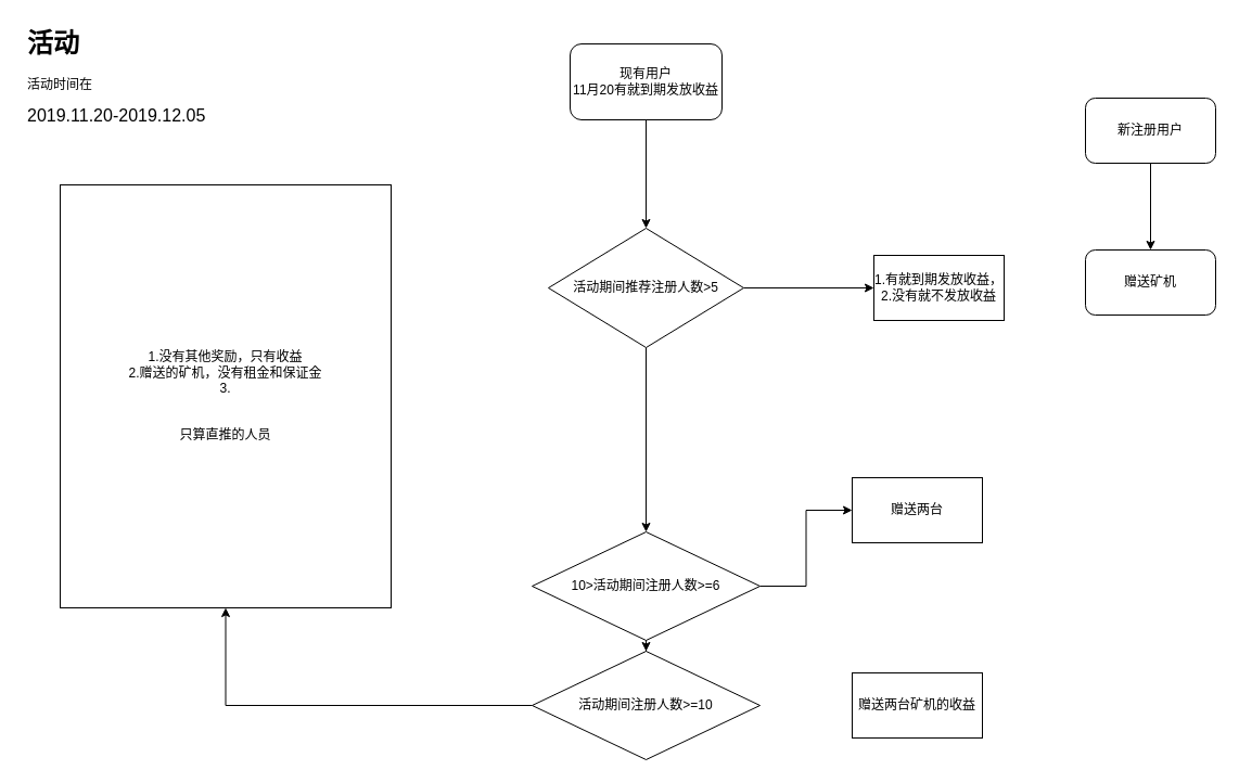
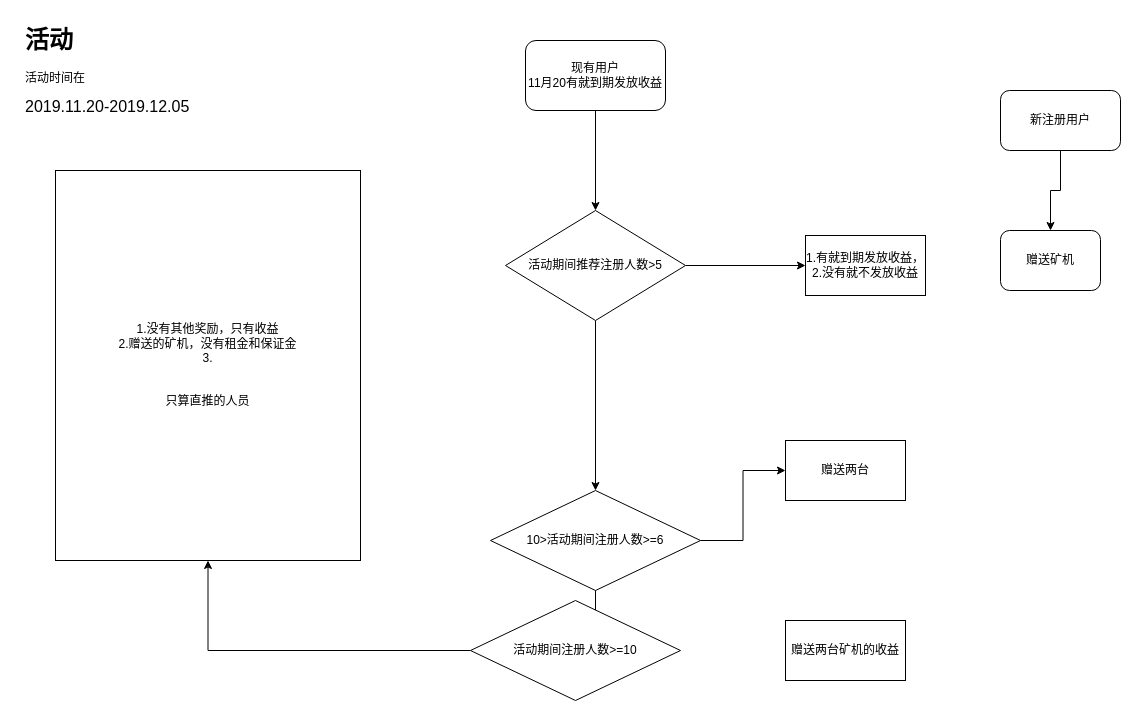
  <mxCell id="0" />
  <mxCell id="1" parent="0" />
  <mxCell id="2" value="&lt;h1&gt;活动&lt;/h1&gt;&lt;p&gt;活动时间在&lt;/p&gt;&lt;p&gt;&lt;span style=&quot;font-size: 12pt&quot;&gt;2&lt;/span&gt;&lt;span style=&quot;font-size: 12pt&quot;&gt;019.11.20-2019.12.05&lt;/span&gt;&lt;/p&gt;" style="text;html=1;strokeColor=none;fillColor=none;spacing=5;spacingTop=-20;whiteSpace=wrap;overflow=hidden;rounded=0;" vertex="1" parent="1"><mxGeometry x="20" y="20" width="190" height="120" as="geometry" /></mxCell>
  <mxCell id="3" value="" style="edgeStyle=orthogonalEdgeStyle;rounded=0;orthogonalLoop=1;jettySize=auto;html=1;" edge="1" parent="1" source="4" target="7"><mxGeometry relative="1" as="geometry"><mxPoint x="595" y="190" as="targetPoint" /></mxGeometry></mxCell>
  <mxCell id="4" value="现有用户&lt;br&gt;11月20有就到期发放收益" style="rounded=1;whiteSpace=wrap;html=1;" vertex="1" parent="1"><mxGeometry x="525" y="40" width="140" height="70" as="geometry" /></mxCell>
  <mxCell id="5" value="" style="edgeStyle=orthogonalEdgeStyle;rounded=0;orthogonalLoop=1;jettySize=auto;html=1;" edge="1" parent="1" source="7" target="13"><mxGeometry relative="1" as="geometry"><mxPoint x="805" y="285" as="targetPoint" /></mxGeometry></mxCell>
  <mxCell id="6" value="" style="edgeStyle=orthogonalEdgeStyle;rounded=0;orthogonalLoop=1;jettySize=auto;html=1;" edge="1" parent="1" source="7" target="10"><mxGeometry relative="1" as="geometry" /></mxCell>
  <mxCell id="7" value="活动期间推荐注册人数&amp;gt;5" style="rhombus;whiteSpace=wrap;html=1;" vertex="1" parent="1"><mxGeometry x="505" y="210" width="180" height="110" as="geometry" /></mxCell>
  <mxCell id="8" value="" style="edgeStyle=orthogonalEdgeStyle;rounded=0;orthogonalLoop=1;jettySize=auto;html=1;entryX=0;entryY=0.5;entryDx=0;entryDy=0;" edge="1" parent="1" source="10" target="14"><mxGeometry relative="1" as="geometry"><mxPoint x="780" y="470" as="targetPoint" /></mxGeometry></mxCell>
  <mxCell id="9" value="" style="edgeStyle=orthogonalEdgeStyle;rounded=0;orthogonalLoop=1;jettySize=auto;html=1;" edge="1" parent="1" source="10" target="12"><mxGeometry relative="1" as="geometry" /></mxCell>
  <mxCell id="10" value="10&amp;gt;活动期间注册人数&amp;gt;=6" style="rhombus;whiteSpace=wrap;html=1;" vertex="1" parent="1"><mxGeometry x="490" y="490" width="210" height="100" as="geometry" /></mxCell>
  <mxCell id="11" value="" style="edgeStyle=orthogonalEdgeStyle;rounded=0;orthogonalLoop=1;jettySize=auto;html=1;" edge="1" parent="1" source="12" target="19"><mxGeometry relative="1" as="geometry"><mxPoint x="780" y="650" as="targetPoint" /></mxGeometry></mxCell>
- <mxCell id="12" value="活动期间注册人数&amp;gt;=10" style="rhombus;whiteSpace=wrap;html=1;" vertex="1" parent="1"><mxGeometry x="490" y="600" width="210" height="100" as="geometry" /></mxCell>
+ <mxCell id="12" value="活动期间注册人数&amp;gt;=10" style="rhombus;whiteSpace=wrap;html=1;" vertex="1" parent="1"><mxGeometry x="470" y="600" width="210" height="100" as="geometry" /></mxCell>
  <mxCell id="13" value="1.有就到期发放收益，&lt;br&gt;2.没有就不发放收益" style="rounded=0;whiteSpace=wrap;html=1;" vertex="1" parent="1"><mxGeometry x="805" y="235" width="120" height="60" as="geometry" /></mxCell>
  <mxCell id="14" value="赠送两台" style="rounded=0;whiteSpace=wrap;html=1;" vertex="1" parent="1"><mxGeometry x="785" y="440" width="120" height="60" as="geometry" /></mxCell>
  <mxCell id="15" value="赠送两台矿机的收益" style="rounded=0;whiteSpace=wrap;html=1;" vertex="1" parent="1"><mxGeometry x="785" y="620" width="120" height="60" as="geometry" /></mxCell>
  <mxCell id="16" value="" style="edgeStyle=orthogonalEdgeStyle;rounded=0;orthogonalLoop=1;jettySize=auto;html=1;" edge="1" parent="1" source="17" target="18"><mxGeometry relative="1" as="geometry" /></mxCell>
  <mxCell id="17" value="新注册用户" style="rounded=1;whiteSpace=wrap;html=1;" vertex="1" parent="1"><mxGeometry x="1000" y="90" width="120" height="60" as="geometry" /></mxCell>
- <mxCell id="18" value="赠送矿机" style="rounded=1;whiteSpace=wrap;html=1;" vertex="1" parent="1"><mxGeometry x="1000" y="230" width="120" height="60" as="geometry" /></mxCell>
+ <mxCell id="18" value="赠送矿机" style="rounded=1;whiteSpace=wrap;html=1;" vertex="1" parent="1"><mxGeometry x="1000" y="230" width="100" height="60" as="geometry" /></mxCell>
  <mxCell id="19" value="1.没有其他奖励，只有收益&lt;br&gt;2.赠送的矿机，没有租金和保证金&lt;br&gt;3.&lt;br&gt;&lt;br&gt;&lt;br&gt;只算直推的人员" style="rounded=0;whiteSpace=wrap;html=1;" vertex="1" parent="1"><mxGeometry x="55" y="170" width="305" height="390" as="geometry" /></mxCell>
